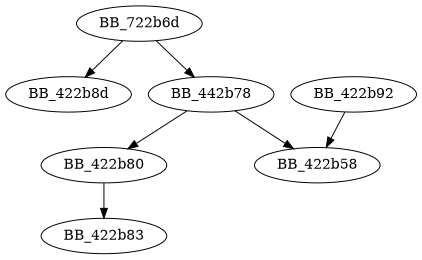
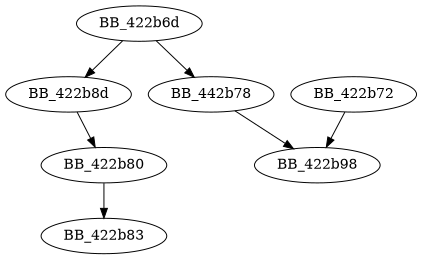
  digraph {
    n1 [label=BB_442b78]
-   BB_422b6d [label=BB_722b6d]
+   BB_422b6d
    BB_422b8d
    BB_422b80
-   BB_422b98 [label=BB_422b58]
+   BB_422b98
    n6 [label=BB_422b83]
-   BB_422b92
-   n1 -> BB_422b80
+   BB_422b92 [label=BB_422b72]
+   BB_422b8d -> BB_422b80
    n1 -> BB_422b98
    BB_422b6d -> n1
    BB_422b6d -> BB_422b8d
    BB_422b80 -> n6
    BB_422b92 -> BB_422b98
  }
